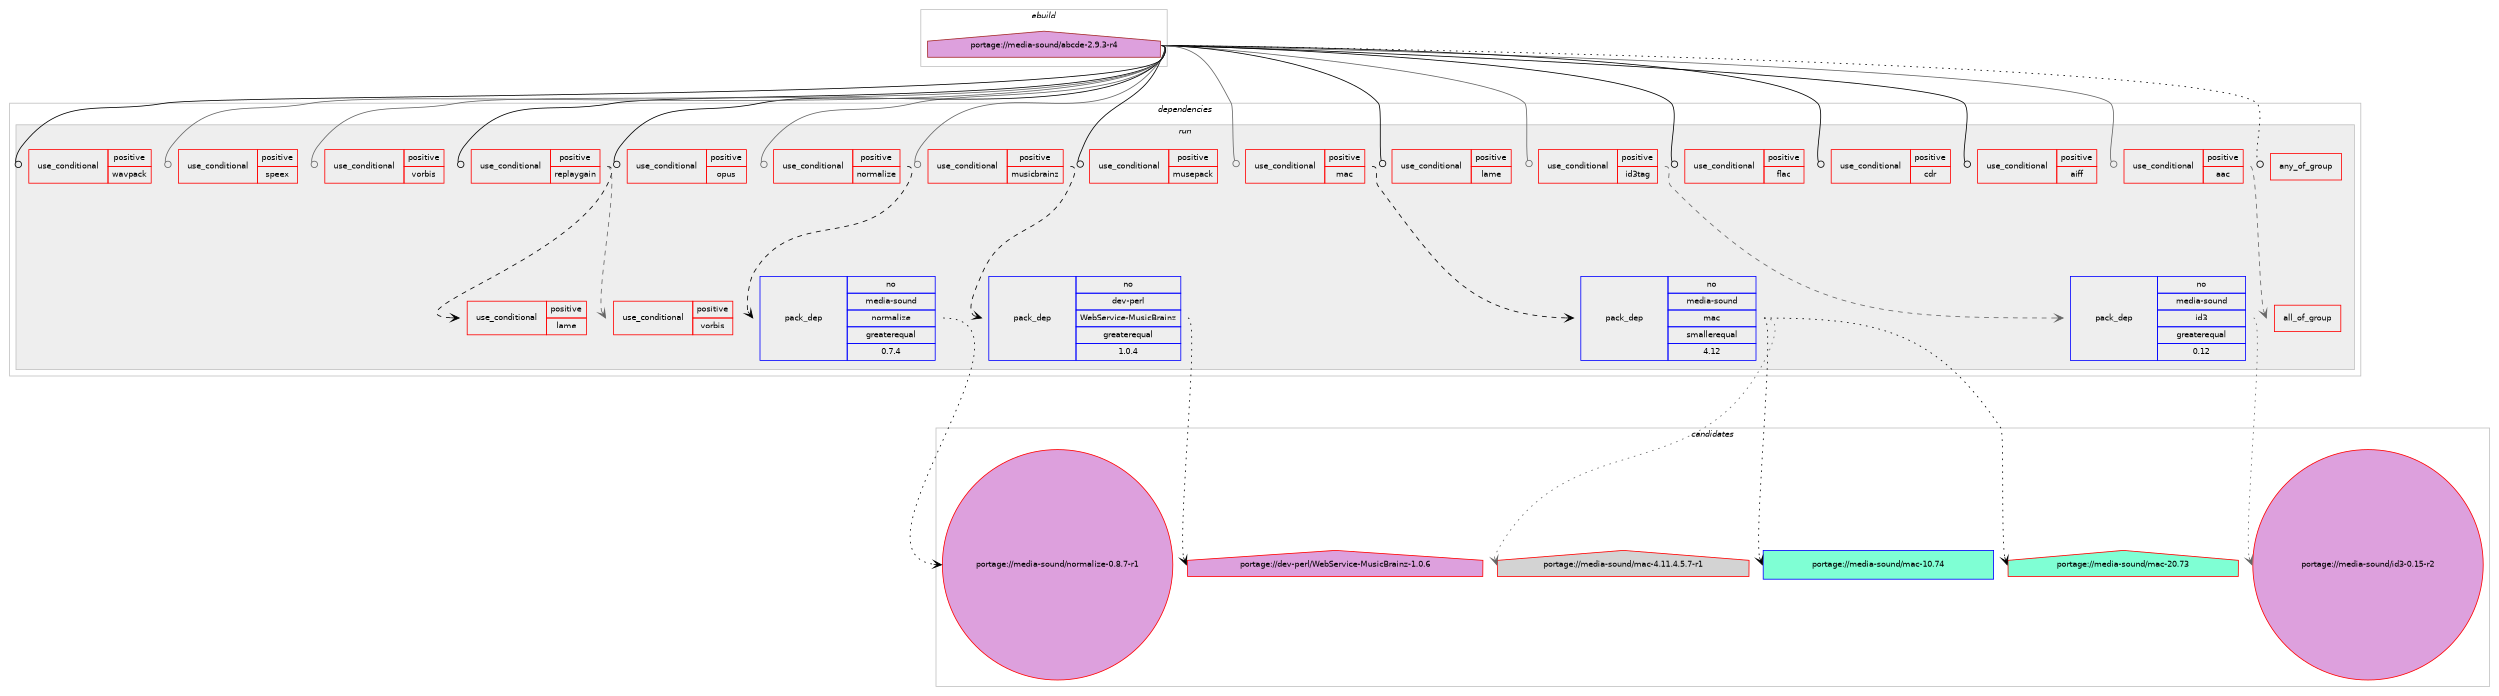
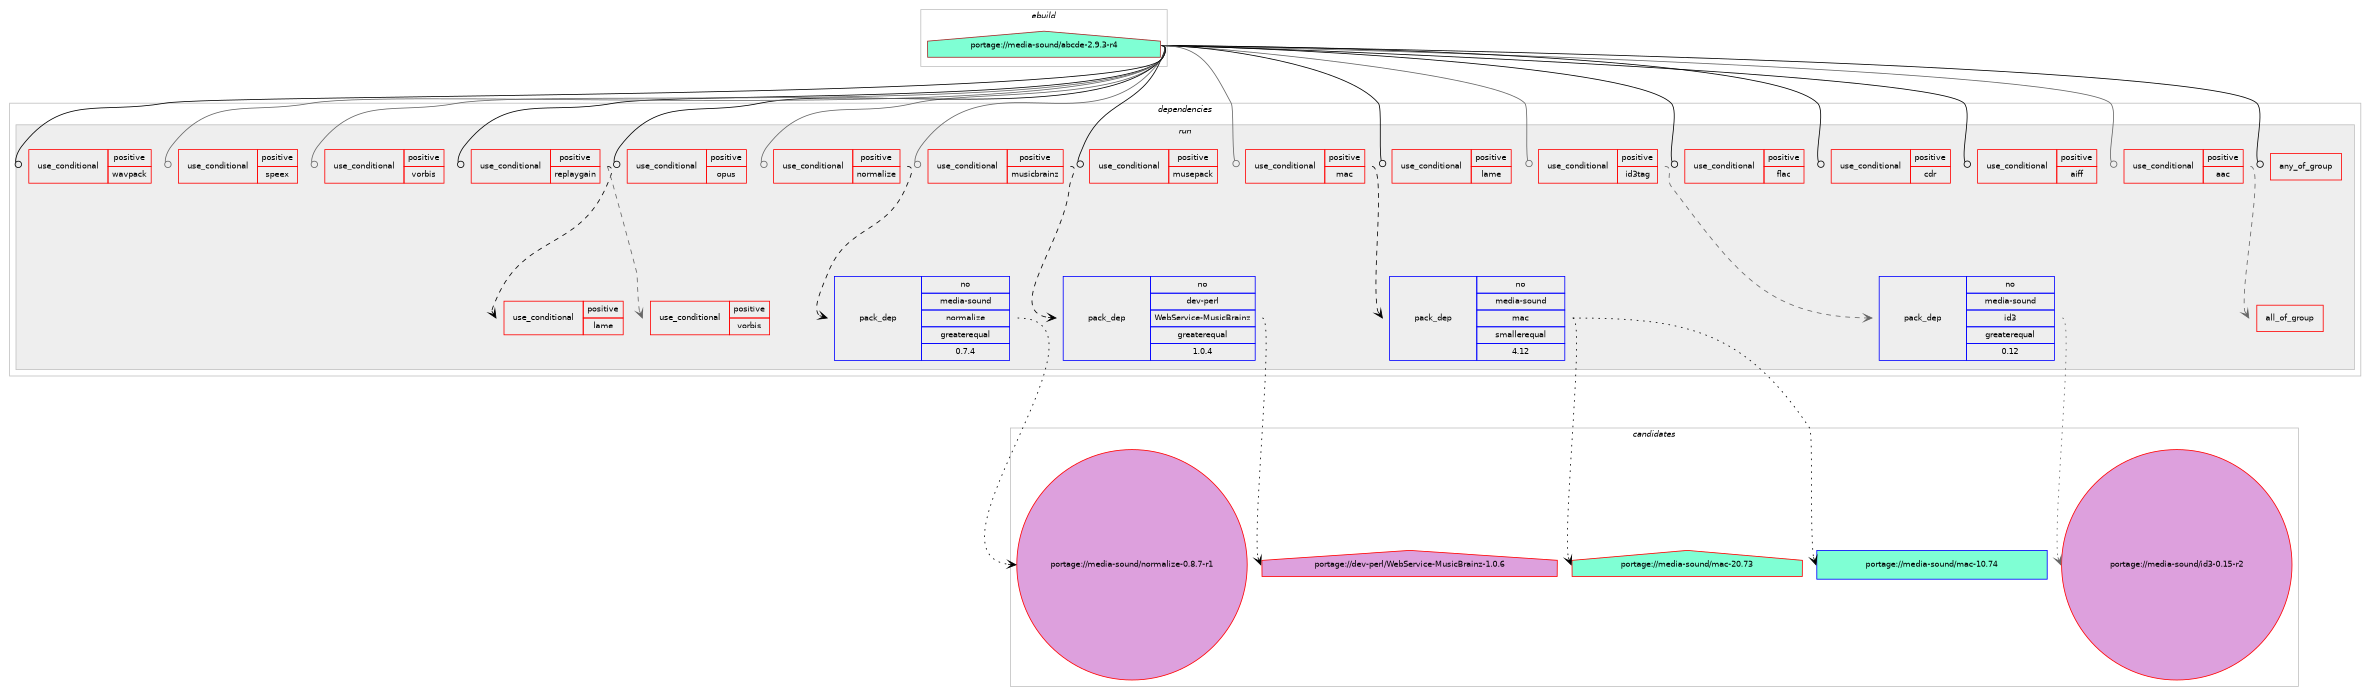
  digraph {
    compound=true
    concentrate=true
    fontname=Helvetica
    fontsize=10
    newrank=true
    rankdir=TB
    ranksep=1.5
    node [color=red fontname=Helvetica fontsize=10 shape=none]
    edge [arrowhead=odot color=black headport=w style=solid tailport=e weight=20]
-   n1 [color=brown fillcolor=plum label="portage://media-sound/abcde-2.9.3-r4" shape=house style=filled width=4]
+   n1 [color=brown fillcolor=aquamarine label="portage://media-sound/abcde-2.9.3-r4" shape=house style=filled width=4]
    n2 [label=<<TABLE BORDER="0" CELLBORDER="1" CELLSPACING="0" CELLPADDING="4"><TR><TD CELLPADDING="10">any_of_group</TD></TR></TABLE>>]
    n3 [label=<<TABLE BORDER="0" CELLBORDER="1" CELLSPACING="0" CELLPADDING="4"><TR><TD CELLPADDING="10">all_of_group</TD></TR></TABLE>>]
    n4 [label=<<TABLE BORDER="0" CELLBORDER="1" CELLSPACING="0" CELLPADDING="4"><TR><TD ROWSPAN="3" CELLPADDING="10">use_conditional</TD></TR><TR><TD>positive</TD></TR><TR><TD>aac</TD></TR></TABLE>>]
    n5 [label=<<TABLE BORDER="0" CELLBORDER="1" CELLSPACING="0" CELLPADDING="4"><TR><TD ROWSPAN="3" CELLPADDING="10">use_conditional</TD></TR><TR><TD>positive</TD></TR><TR><TD>aiff</TD></TR></TABLE>>]
    n6 [label=<<TABLE BORDER="0" CELLBORDER="1" CELLSPACING="0" CELLPADDING="4"><TR><TD ROWSPAN="3" CELLPADDING="10">use_conditional</TD></TR><TR><TD>positive</TD></TR><TR><TD>cdr</TD></TR></TABLE>>]
    n7 [label=<<TABLE BORDER="0" CELLBORDER="1" CELLSPACING="0" CELLPADDING="4"><TR><TD ROWSPAN="3" CELLPADDING="10">use_conditional</TD></TR><TR><TD>positive</TD></TR><TR><TD>flac</TD></TR></TABLE>>]
    n8 [color=blue label=<<TABLE BORDER="0" CELLBORDER="1" CELLSPACING="0" CELLPADDING="4" WIDTH="220"><TR><TD ROWSPAN="6" CELLPADDING="30">pack_dep</TD></TR><TR><TD WIDTH="110">no</TD></TR><TR><TD>media-sound</TD></TR><TR><TD>id3</TD></TR><TR><TD>greaterequal</TD></TR><TR><TD>0.12</TD></TR></TABLE>>]
    n9 [label=<<TABLE BORDER="0" CELLBORDER="1" CELLSPACING="0" CELLPADDING="4"><TR><TD ROWSPAN="3" CELLPADDING="10">use_conditional</TD></TR><TR><TD>positive</TD></TR><TR><TD>id3tag</TD></TR></TABLE>>]
    n10 [label=<<TABLE BORDER="0" CELLBORDER="1" CELLSPACING="0" CELLPADDING="4"><TR><TD ROWSPAN="3" CELLPADDING="10">use_conditional</TD></TR><TR><TD>positive</TD></TR><TR><TD>lame</TD></TR></TABLE>>]
    n11 [color=blue label=<<TABLE BORDER="0" CELLBORDER="1" CELLSPACING="0" CELLPADDING="4" WIDTH="220"><TR><TD ROWSPAN="6" CELLPADDING="30">pack_dep</TD></TR><TR><TD WIDTH="110">no</TD></TR><TR><TD>media-sound</TD></TR><TR><TD>mac</TD></TR><TR><TD>smallerequal</TD></TR><TR><TD>4.12</TD></TR></TABLE>>]
    n12 [label=<<TABLE BORDER="0" CELLBORDER="1" CELLSPACING="0" CELLPADDING="4"><TR><TD ROWSPAN="3" CELLPADDING="10">use_conditional</TD></TR><TR><TD>positive</TD></TR><TR><TD>mac</TD></TR></TABLE>>]
    n13 [label=<<TABLE BORDER="0" CELLBORDER="1" CELLSPACING="0" CELLPADDING="4"><TR><TD ROWSPAN="3" CELLPADDING="10">use_conditional</TD></TR><TR><TD>positive</TD></TR><TR><TD>musepack</TD></TR></TABLE>>]
    n14 [color=blue label=<<TABLE BORDER="0" CELLBORDER="1" CELLSPACING="0" CELLPADDING="4" WIDTH="220"><TR><TD ROWSPAN="6" CELLPADDING="30">pack_dep</TD></TR><TR><TD WIDTH="110">no</TD></TR><TR><TD>dev-perl</TD></TR><TR><TD>WebService-MusicBrainz</TD></TR><TR><TD>greaterequal</TD></TR><TR><TD>1.0.4</TD></TR></TABLE>>]
    n15 [label=<<TABLE BORDER="0" CELLBORDER="1" CELLSPACING="0" CELLPADDING="4"><TR><TD ROWSPAN="3" CELLPADDING="10">use_conditional</TD></TR><TR><TD>positive</TD></TR><TR><TD>musicbrainz</TD></TR></TABLE>>]
    n16 [color=blue label=<<TABLE BORDER="0" CELLBORDER="1" CELLSPACING="0" CELLPADDING="4" WIDTH="220"><TR><TD ROWSPAN="6" CELLPADDING="30">pack_dep</TD></TR><TR><TD WIDTH="110">no</TD></TR><TR><TD>media-sound</TD></TR><TR><TD>normalize</TD></TR><TR><TD>greaterequal</TD></TR><TR><TD>0.7.4</TD></TR></TABLE>>]
    n17 [label=<<TABLE BORDER="0" CELLBORDER="1" CELLSPACING="0" CELLPADDING="4"><TR><TD ROWSPAN="3" CELLPADDING="10">use_conditional</TD></TR><TR><TD>positive</TD></TR><TR><TD>normalize</TD></TR></TABLE>>]
    n18 [label=<<TABLE BORDER="0" CELLBORDER="1" CELLSPACING="0" CELLPADDING="4"><TR><TD ROWSPAN="3" CELLPADDING="10">use_conditional</TD></TR><TR><TD>positive</TD></TR><TR><TD>opus</TD></TR></TABLE>>]
    n19 [label=<<TABLE BORDER="0" CELLBORDER="1" CELLSPACING="0" CELLPADDING="4"><TR><TD ROWSPAN="3" CELLPADDING="10">use_conditional</TD></TR><TR><TD>positive</TD></TR><TR><TD>lame</TD></TR></TABLE>>]
    n20 [label=<<TABLE BORDER="0" CELLBORDER="1" CELLSPACING="0" CELLPADDING="4"><TR><TD ROWSPAN="3" CELLPADDING="10">use_conditional</TD></TR><TR><TD>positive</TD></TR><TR><TD>vorbis</TD></TR></TABLE>>]
    n21 [label=<<TABLE BORDER="0" CELLBORDER="1" CELLSPACING="0" CELLPADDING="4"><TR><TD ROWSPAN="3" CELLPADDING="10">use_conditional</TD></TR><TR><TD>positive</TD></TR><TR><TD>replaygain</TD></TR></TABLE>>]
    n22 [label=<<TABLE BORDER="0" CELLBORDER="1" CELLSPACING="0" CELLPADDING="4"><TR><TD ROWSPAN="3" CELLPADDING="10">use_conditional</TD></TR><TR><TD>positive</TD></TR><TR><TD>vorbis</TD></TR></TABLE>>]
    n23 [label=<<TABLE BORDER="0" CELLBORDER="1" CELLSPACING="0" CELLPADDING="4"><TR><TD ROWSPAN="3" CELLPADDING="10">use_conditional</TD></TR><TR><TD>positive</TD></TR><TR><TD>speex</TD></TR></TABLE>>]
    n24 [label=<<TABLE BORDER="0" CELLBORDER="1" CELLSPACING="0" CELLPADDING="4"><TR><TD ROWSPAN="3" CELLPADDING="10">use_conditional</TD></TR><TR><TD>positive</TD></TR><TR><TD>wavpack</TD></TR></TABLE>>]
    n25 [fillcolor=plum label="portage://dev-perl/WebService-MusicBrainz-1.0.6" shape=house style=filled width=4]
    n26 [fillcolor=plum label="portage://media-sound/id3-0.15-r2" shape=circle style=filled width=4]
    n27 [fillcolor=aquamarine label="portage://media-sound/mac-20.73" shape=house style=filled width=4]
    n28 [color=blue fillcolor=aquamarine label="portage://media-sound/mac-10.74" shape=box style=filled width=4]
-   n29 [fillcolor=lightgrey label="portage://media-sound/mac-4.11.4.5.7-r1" shape=house style=filled width=4]
    n30 [fillcolor=plum label="portage://media-sound/normalize-0.8.7-r1" shape=circle style=filled width=4]
    subgraph cluster_1 {
      color=gray
      label=<<i>ebuild</i>>
      rank=same
      n1
    }
    subgraph cluster_2 {
      color=gray
      label=<<i>dependencies</i>>
      subgraph cluster_3 {
        color=gray
        fillcolor="#eeeeee"
        label=<<i>compile</i>>
        style=filled
      }
      subgraph cluster_4 {
        color=gray
        fillcolor="#eeeeee"
        label=<<i>compile and run</i>>
        style=filled
      }
      subgraph cluster_5 {
        color=gray
        fillcolor="#eeeeee"
        label=<<i>run</i>>
        style=filled
        subgraph sub_6 {
          color=gray
          fillcolor="#eeeeee"
          label=<<i>run</i>>
          style=filled
          n2
        }
        subgraph sub_7 {
          color=gray
          fillcolor="#eeeeee"
          label=<<i>run</i>>
          style=filled
          n4
          subgraph sub_8 {
            color=gray
            fillcolor="#eeeeee"
            label=<<i>run</i>>
            style=filled
            n3
          }
        }
        subgraph sub_9 {
          color=gray
          fillcolor="#eeeeee"
          label=<<i>run</i>>
          style=filled
          n5
        }
        subgraph sub_10 {
          color=gray
          fillcolor="#eeeeee"
          label=<<i>run</i>>
          style=filled
          n6
        }
        subgraph sub_11 {
          color=gray
          fillcolor="#eeeeee"
          label=<<i>run</i>>
          style=filled
          n7
        }
        subgraph sub_12 {
          color=gray
          fillcolor="#eeeeee"
          label=<<i>run</i>>
          style=filled
          n9
          subgraph sub_13 {
            color=gray
            fillcolor="#eeeeee"
            label=<<i>run</i>>
            style=filled
            n8
          }
        }
        subgraph sub_14 {
          color=gray
          fillcolor="#eeeeee"
          label=<<i>run</i>>
          style=filled
          n10
        }
        subgraph sub_15 {
          color=gray
          fillcolor="#eeeeee"
          label=<<i>run</i>>
          style=filled
          n12
          subgraph sub_16 {
            color=gray
            fillcolor="#eeeeee"
            label=<<i>run</i>>
            style=filled
            n11
          }
        }
        subgraph sub_17 {
          color=gray
          fillcolor="#eeeeee"
          label=<<i>run</i>>
          style=filled
          n13
        }
        subgraph sub_18 {
          color=gray
          fillcolor="#eeeeee"
          label=<<i>run</i>>
          style=filled
          n15
          subgraph sub_19 {
            color=gray
            fillcolor="#eeeeee"
            label=<<i>run</i>>
            style=filled
            n14
          }
        }
        subgraph sub_20 {
          color=gray
          fillcolor="#eeeeee"
          label=<<i>run</i>>
          style=filled
          n17
          subgraph sub_21 {
            color=gray
            fillcolor="#eeeeee"
            label=<<i>run</i>>
            style=filled
            n16
          }
        }
        subgraph sub_22 {
          color=gray
          fillcolor="#eeeeee"
          label=<<i>run</i>>
          style=filled
          n18
        }
        subgraph sub_23 {
          color=gray
          fillcolor="#eeeeee"
          label=<<i>run</i>>
          style=filled
          n21
          subgraph sub_24 {
            color=gray
            fillcolor="#eeeeee"
            label=<<i>run</i>>
            style=filled
            n19
          }
          subgraph sub_25 {
            color=gray
            fillcolor="#eeeeee"
            label=<<i>run</i>>
            style=filled
            n20
          }
        }
        subgraph sub_26 {
          color=gray
          fillcolor="#eeeeee"
          label=<<i>run</i>>
          style=filled
          n22
        }
        subgraph sub_27 {
          color=gray
          fillcolor="#eeeeee"
          label=<<i>run</i>>
          style=filled
          n23
        }
        subgraph sub_28 {
          color=gray
          fillcolor="#eeeeee"
          label=<<i>run</i>>
          style=filled
          n24
        }
      }
    }
    subgraph cluster_29 {
      color=gray
      label=<<i>candidates</i>>
      rank=same
      subgraph sub_30 {
        color=black
        label=<<i>candidates</i>>
        nodesep=1
        rank=same
        n25
      }
      subgraph sub_31 {
        color=black
        label=<<i>candidates</i>>
        nodesep=1
        rank=same
        n26
      }
      subgraph sub_32 {
        color=black
        label=<<i>candidates</i>>
        nodesep=1
        rank=same
        n27
        n28
-       n29
      }
      subgraph sub_33 {
        color=black
        label=<<i>candidates</i>>
        nodesep=1
        rank=same
        n30
      }
    }
-   n1 -> n2 [style=dotted]
+   n1 -> n2
    n1 -> n4 [color=gray40]
    n1 -> n5
    n1 -> n6
    n1 -> n7
    n1 -> n9 [color=gray40]
    n1 -> n10
    n1 -> n12 [color=gray40]
    n1 -> n13
    n1 -> n15 [color=gray40]
    n1 -> n17 [color=gray40]
    n1 -> n18
    n1 -> n21
    n1 -> n22 [color=gray40]
    n1 -> n23 [color=gray40]
    n1 -> n24
    n4 -> n3 [arrowhead=vee color=gray40 style=dashed]
    n8 -> n26 [arrowhead=vee color=gray40 style=dotted weight=100]
    n9 -> n8 [arrowhead=vee color=gray40 style=dashed]
    n11 -> n27 [arrowhead=vee style=dotted weight=100]
    n11 -> n28 [arrowhead=vee style=dotted weight=100]
-   n11 -> n29 [arrowhead=vee color=gray40 style=dotted weight=100]
    n12 -> n11 [arrowhead=vee style=dashed]
    n14 -> n25 [arrowhead=vee style=dotted weight=100]
    n15 -> n14 [arrowhead=vee style=dashed]
    n16 -> n30 [arrowhead=vee style=dotted weight=100]
    n17 -> n16 [arrowhead=vee style=dashed]
    n21 -> n19 [arrowhead=vee style=dashed]
    n21 -> n20 [arrowhead=vee color=gray40 style=dashed]
  }
